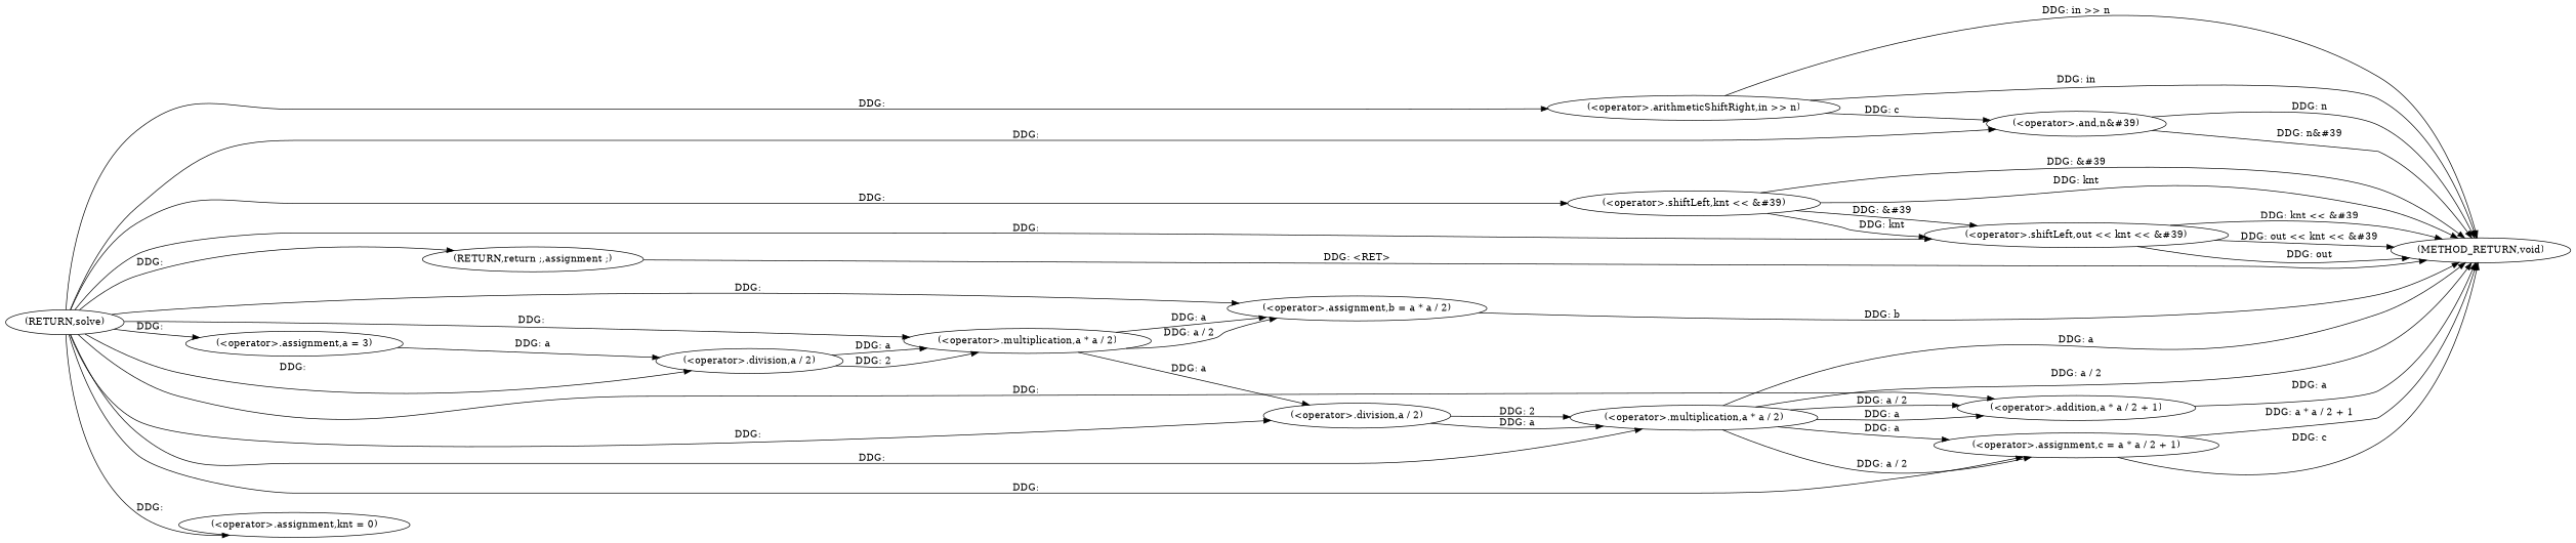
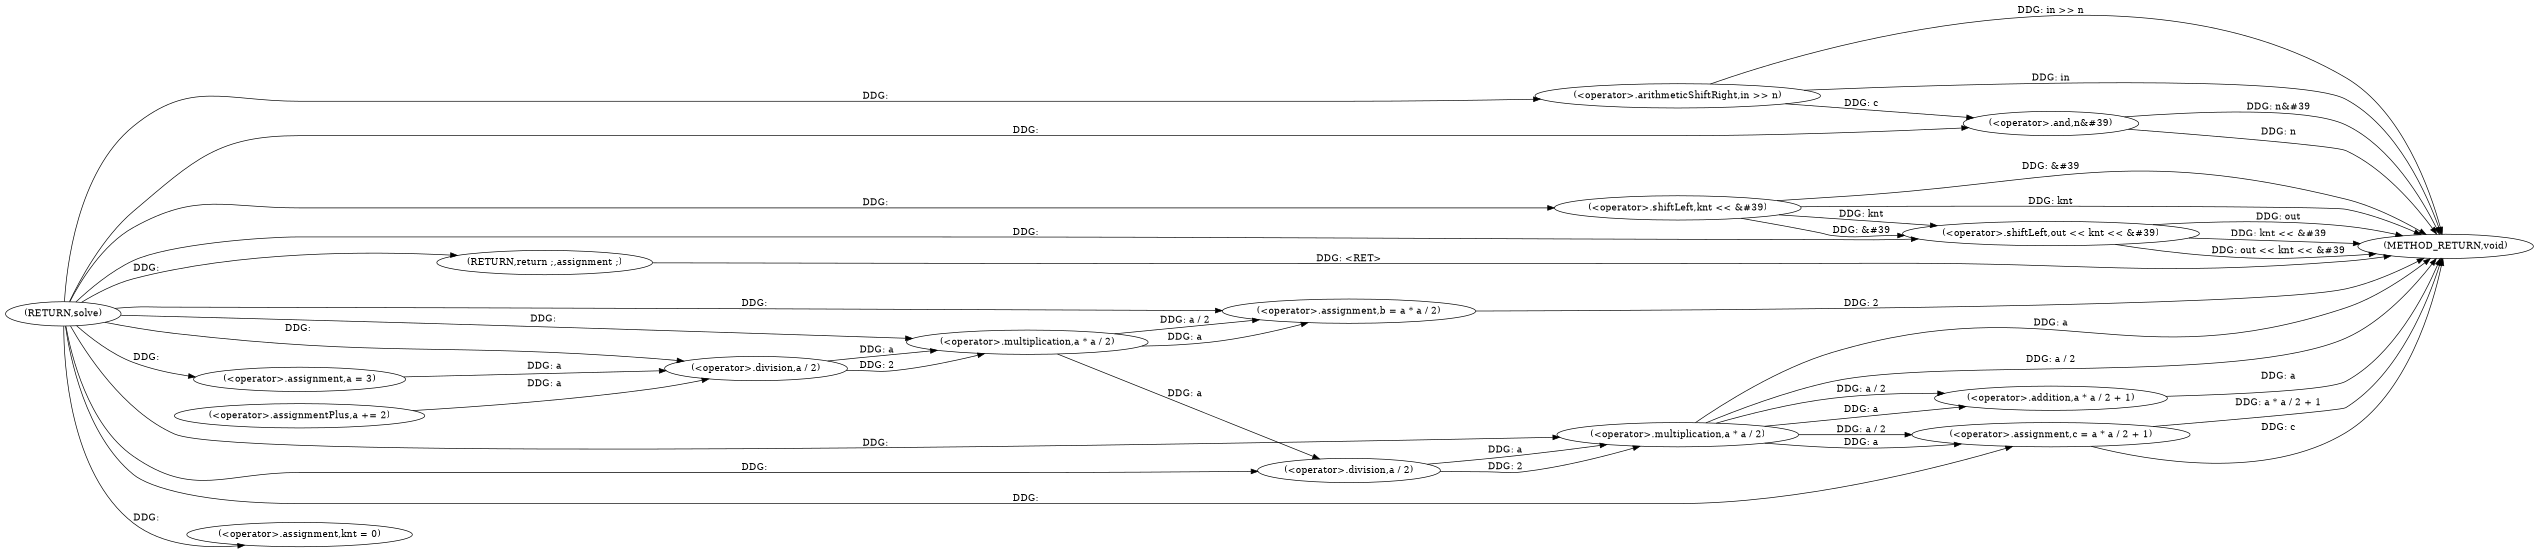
  digraph {
    rankdir=LR
    n1 [label="(RETURN,solve)"]
    n2 [label="(<operator>.arithmeticShiftRight,in >> n)"]
    n3 [label="(<operator>.assignment,knt = 0)"]
    n4 [label="(<operator>.shiftLeft,out << knt << &#39)"]
    n5 [label="(<operator>.and,n&#39)"]
    n6 [label="(RETURN,return ;,assignment ;)"]
    n7 [label="(<operator>.assignment,a = 3)"]
    n8 [label="(<operator>.assignment,b = a * a / 2)"]
    n9 [label="(<operator>.assignment,c = a * a / 2 + 1)"]
    n10 [label="(<operator>.shiftLeft,knt << &#39)"]
    n11 [label="(<operator>.multiplication,a * a / 2)"]
    n12 [label="(<operator>.addition,a * a / 2 + 1)"]
    n13 [label="(<operator>.division,a / 2)"]
    n14 [label="(<operator>.multiplication,a * a / 2)"]
    n15 [label="(<operator>.division,a / 2)"]
    n16 [label="(METHOD_RETURN,void)"]
+   n17 [label="(<operator>.assignmentPlus,a += 2)"]
    n1 -> n2 [label="DDG: "]
    n1 -> n3 [label="DDG: "]
    n1 -> n4 [label="DDG: "]
    n1 -> n5 [label="DDG: "]
    n1 -> n6 [label="DDG: "]
    n1 -> n7 [label="DDG: "]
    n1 -> n8 [label="DDG: "]
    n1 -> n9 [label="DDG: "]
    n1 -> n10 [label="DDG: "]
    n1 -> n11 [label="DDG: "]
-   n1 -> n12 [label="DDG: "]
    n1 -> n13 [label="DDG: "]
    n1 -> n14 [label="DDG: "]
    n1 -> n15 [label="DDG: "]
    n2 -> n5 [label="DDG: c"]
    n2 -> n16 [label="DDG: in >> n"]
    n2 -> n16 [label="DDG: in"]
    n4 -> n16 [label="DDG: knt << &#39"]
    n4 -> n16 [label="DDG: out << knt << &#39"]
    n4 -> n16 [label="DDG: out"]
    n5 -> n16 [label="DDG: n"]
    n5 -> n16 [label="DDG: n&#39"]
    n6 -> n16 [label="DDG: <RET>"]
    n7 -> n13 [label="DDG: a"]
-   n8 -> n16 [label="DDG: b"]
+   n8 -> n16 [label="DDG: 2"]
    n9 -> n16 [label="DDG: c"]
    n9 -> n16 [label="DDG: a * a / 2 + 1"]
    n10 -> n4 [label="DDG: knt"]
    n10 -> n4 [label="DDG: &#39"]
    n10 -> n16 [label="DDG: knt"]
    n10 -> n16 [label="DDG: &#39"]
    n11 -> n8 [label="DDG: a / 2"]
    n11 -> n8 [label="DDG: a"]
    n11 -> n15 [label="DDG: a"]
    n12 -> n16 [label="DDG: a"]
    n13 -> n11 [label="DDG: a"]
    n13 -> n11 [label="DDG: 2"]
    n14 -> n9 [label="DDG: a / 2"]
    n14 -> n9 [label="DDG: a"]
    n14 -> n12 [label="DDG: a / 2"]
    n14 -> n12 [label="DDG: a"]
    n14 -> n16 [label="DDG: a"]
    n14 -> n16 [label="DDG: a / 2"]
    n15 -> n14 [label="DDG: a"]
    n15 -> n14 [label="DDG: 2"]
+   n17 -> n13 [label="DDG: a"]
  }
